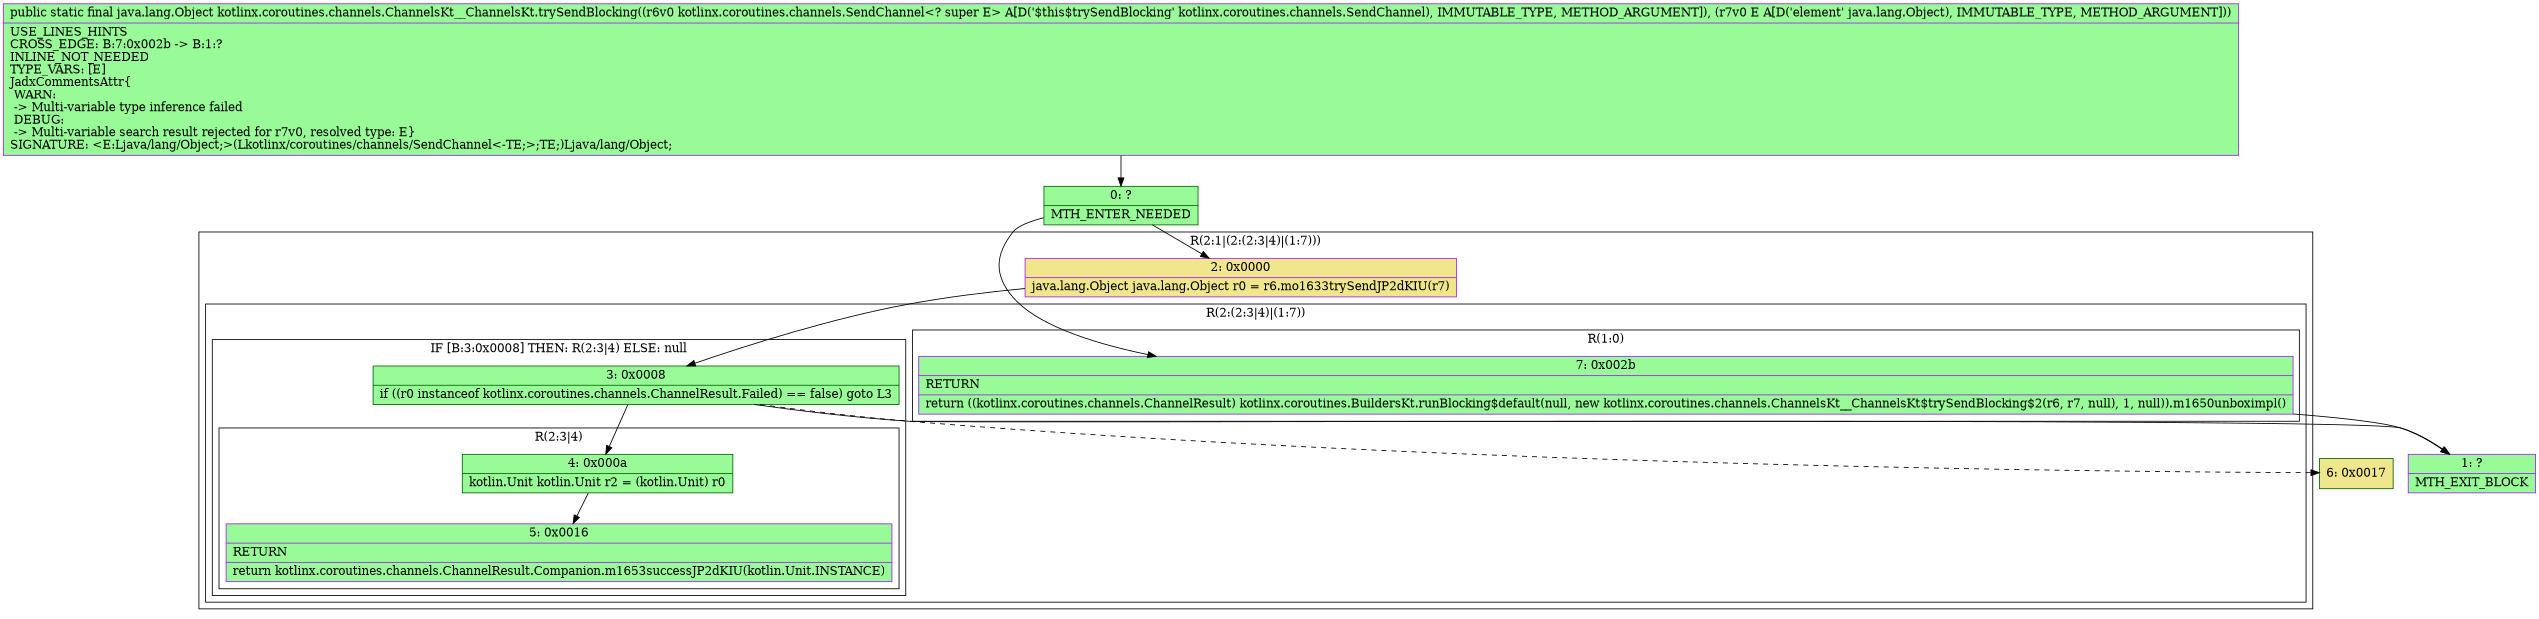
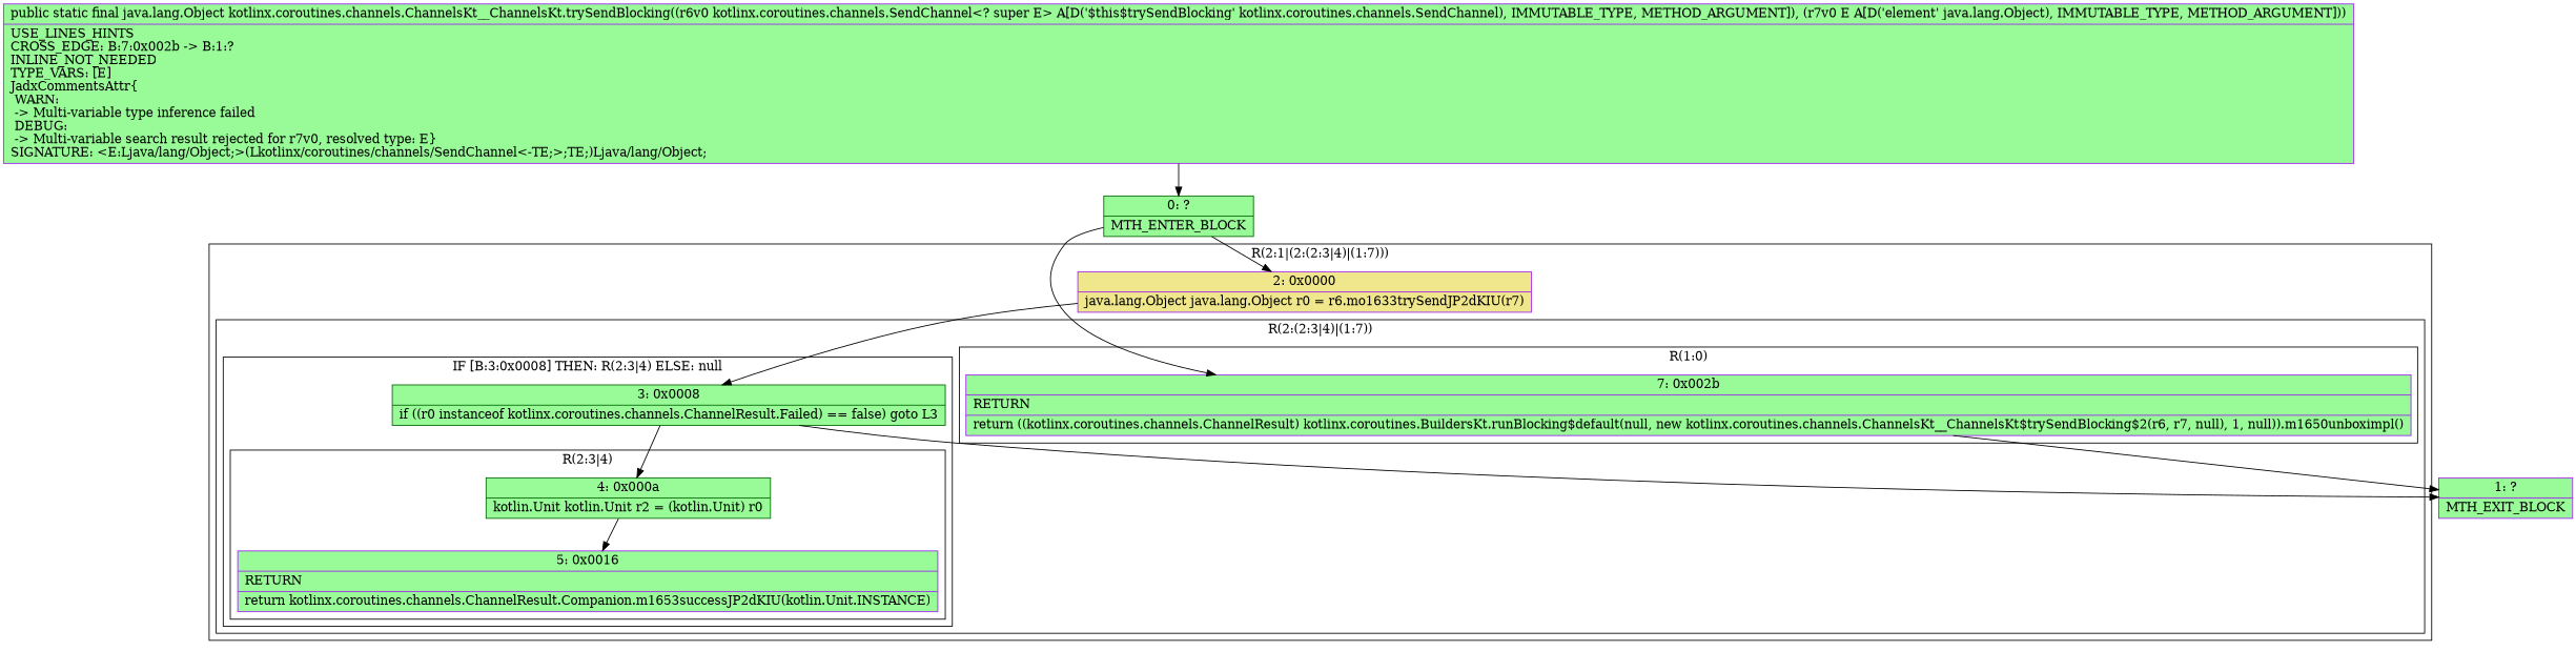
  digraph {
    node [color=purple fillcolor=palegreen shape=record style=filled]
    n1 [color=darkgreen label="{4\:\ 0x000a|kotlin.Unit kotlin.Unit r2 = (kotlin.Unit) r0\l}"]
    n2 [label="{5\:\ 0x0016|RETURN\l|return kotlinx.coroutines.channels.ChannelResult.Companion.m1653successJP2dKIU(kotlin.Unit.INSTANCE)\l}"]
    n3 [color=darkgreen label="{3\:\ 0x0008|if ((r0 instanceof kotlinx.coroutines.channels.ChannelResult.Failed) == false) goto L3\l}"]
    n4 [label="{7\:\ 0x002b|RETURN\l|return ((kotlinx.coroutines.channels.ChannelResult) kotlinx.coroutines.BuildersKt.runBlocking$default(null, new kotlinx.coroutines.channels.ChannelsKt__ChannelsKt$trySendBlocking$2(r6, r7, null), 1, null)).m1650unboximpl()\l}"]
    n5 [fillcolor=khaki label="{2\:\ 0x0000|java.lang.Object java.lang.Object r0 = r6.mo1633trySendJP2dKIU(r7)\l}"]
-   n6 [color=darkgreen fillcolor=khaki label="{6\:\ 0x0017}"]
    n7 [label="{1\:\ ?|MTH_EXIT_BLOCK\l}"]
-   n8 [color=darkgreen label="{0\:\ ?|MTH_ENTER_NEEDED\l}"]
+   n8 [color=darkgreen label="{0\:\ ?|MTH_ENTER_BLOCK\l}"]
    n9 [label="{public static final java.lang.Object kotlinx.coroutines.channels.ChannelsKt__ChannelsKt.trySendBlocking((r6v0 kotlinx.coroutines.channels.SendChannel\<? super E\> A[D('$this$trySendBlocking' kotlinx.coroutines.channels.SendChannel), IMMUTABLE_TYPE, METHOD_ARGUMENT]), (r7v0 E A[D('element' java.lang.Object), IMMUTABLE_TYPE, METHOD_ARGUMENT]))  | USE_LINES_HINTS\lCROSS_EDGE: B:7:0x002b \-\> B:1:?\lINLINE_NOT_NEEDED\lTYPE_VARS: [E]\lJadxCommentsAttr\{\l WARN: \l \-\> Multi\-variable type inference failed\l DEBUG: \l \-\> Multi\-variable search result rejected for r7v0, resolved type: E\}\lSIGNATURE: \<E:Ljava\/lang\/Object;\>(Lkotlinx\/coroutines\/channels\/SendChannel\<\-TE;\>;TE;)Ljava\/lang\/Object;\l}"]
    subgraph cluster_1 {
      label="R(2:1|(2:(2:3|4)|(1:7)))"
      n5
      subgraph cluster_2 {
        label="R(2:(2:3|4)|(1:7))"
        subgraph cluster_3 {
          label="IF [B:3:0x0008] THEN: R(2:3|4) ELSE: null"
          n3
          subgraph cluster_4 {
            label="R(2:3|4)"
            n1
            n2
          }
        }
        subgraph cluster_5 {
          label="R(1:0)"
          n4
        }
      }
    }
    n1 -> n2
    n3 -> n1
-   n3 -> n6 [style=dashed]
    n3 -> n7
    n4 -> n7
    n5 -> n3
    n8 -> n4
    n8 -> n5
    n9 -> n8
  }
